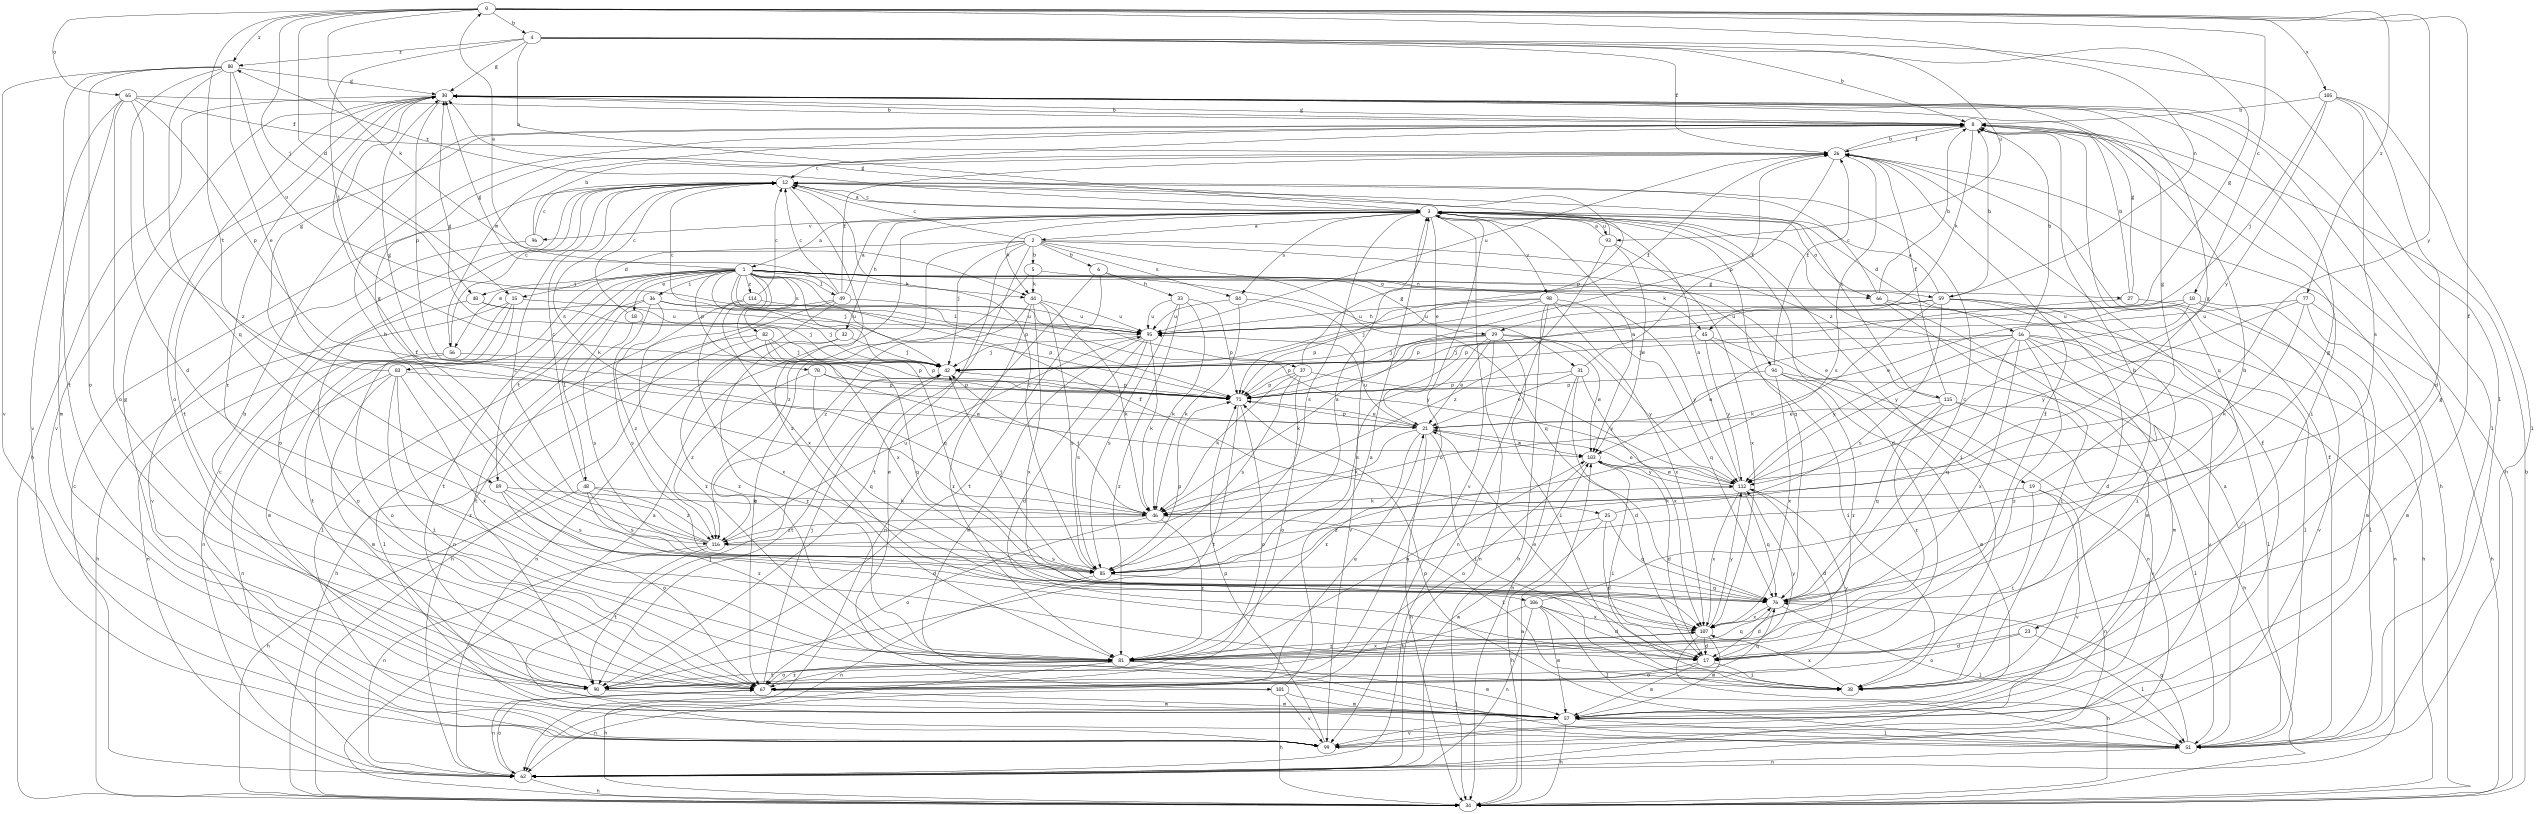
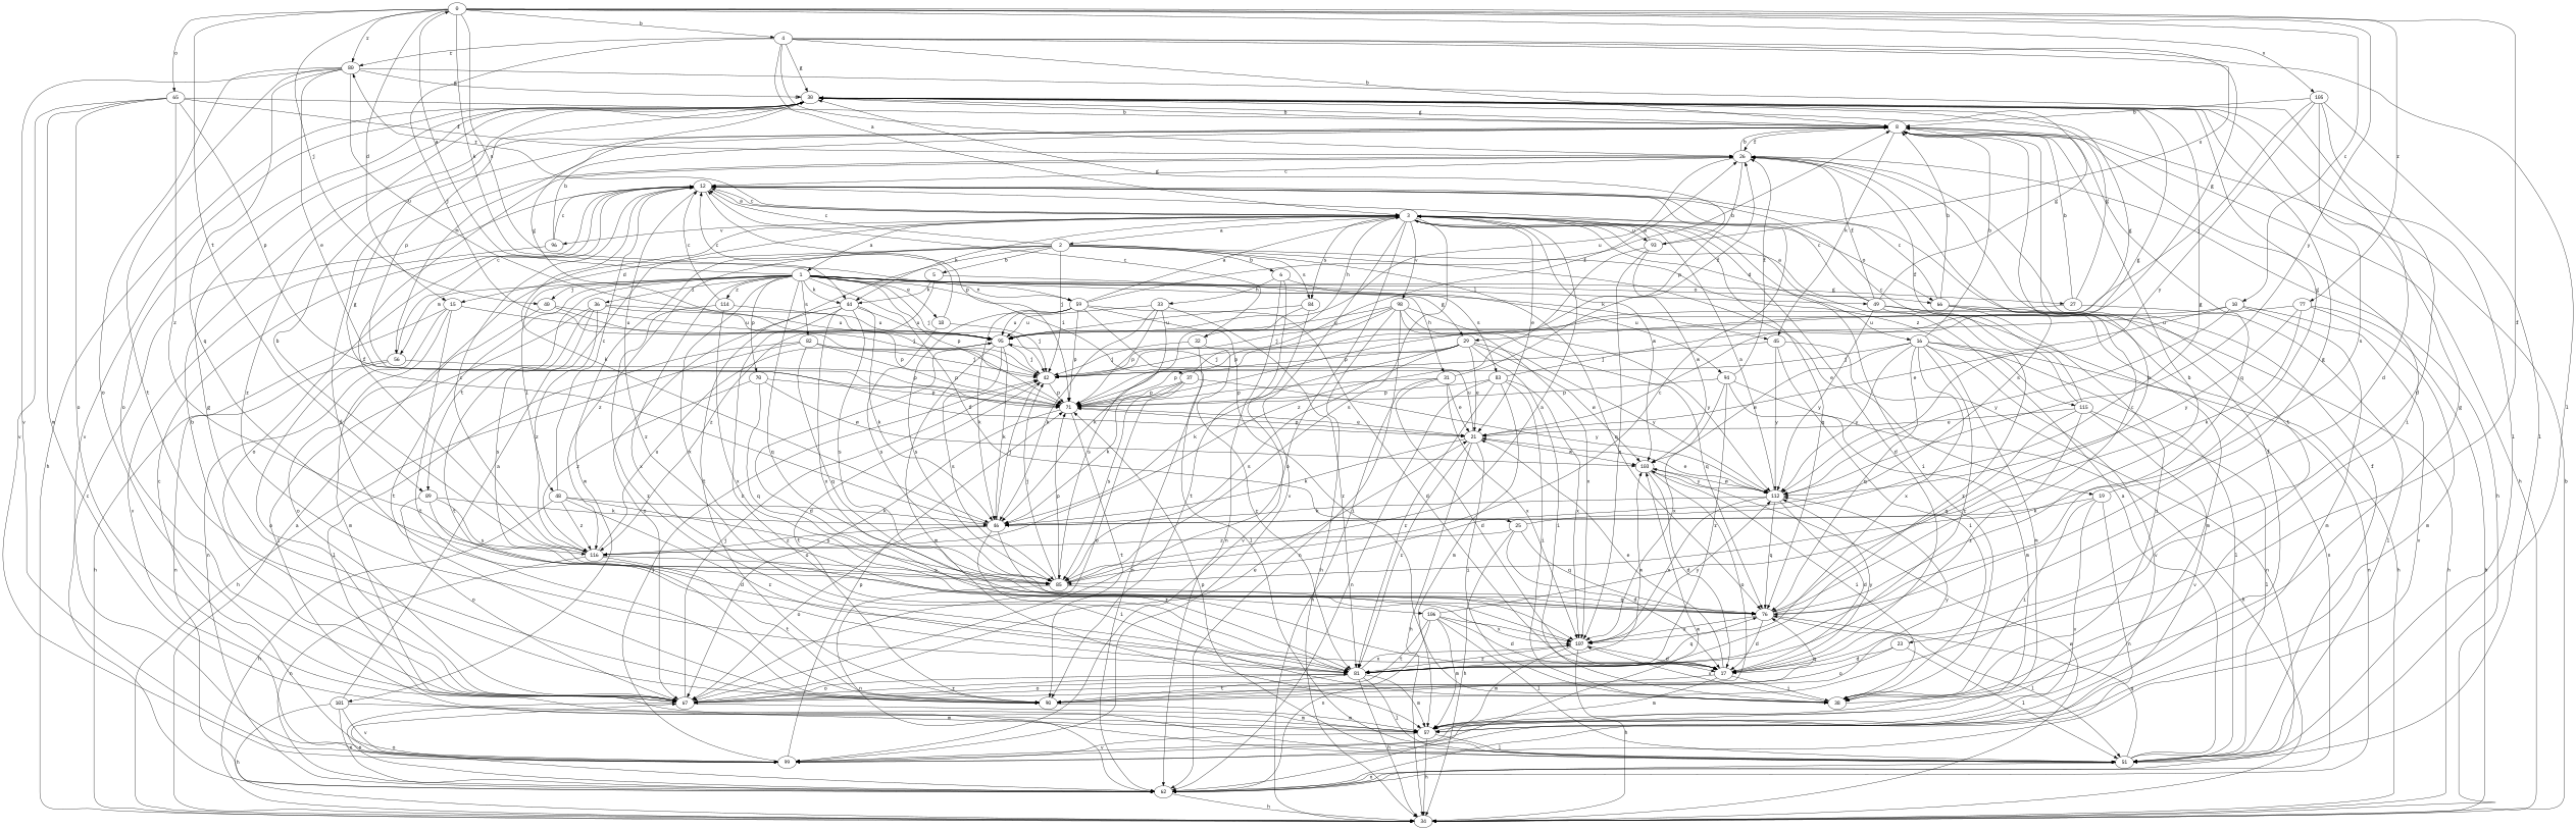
  strict digraph {
    fontname="IBM Plex Mono"
    node [fontname="IBM Plex Mono"]
    edge [fontname="IBM Plex Mono"]
    0
    4
    10
    15
    23
    40
    44
    59
    65
    77
    80
    89
    105
    112
    29
    42
    3
    93
    8
    26
    30
    51
    21
    99
    57
    95
    90
    62
    34
    17
    67
    107
    85
    46
    81
    71
    38
    116
    76
    103
    1
    18
    25
    27
    31
    36
    37
    48
    49
    56
    66
    70
    82
    83
    106
    114
    12
    2
    5
    6
    19
    84
    101
    115
    45
    33
    94
    16
    32
    96
    98
    0 -> 4 [label=b]
    0 -> 10 [label=c]
    0 -> 15 [label=d]
    0 -> 23 [label=f]
    0 -> 40 [label=j]
    0 -> 44 [label=k]
    0 -> 59 [label=n]
    0 -> 65 [label=o]
    0 -> 77 [label=r]
    0 -> 80 [label=r]
    0 -> 89 [label=t]
    0 -> 105 [label=x]
    0 -> 112 [label=y]
    4 -> 80 [label=r]
    4 -> 29 [label=g]
    4 -> 42 [label=j]
    4 -> 3 [label=a]
    4 -> 93 [label=u]
    4 -> 8 [label=b]
    4 -> 26 [label=f]
    4 -> 30 [label=g]
    4 -> 51 [label=l]
    10 -> 112 [label=y]
    10 -> 21 [label=e]
    10 -> 99 [label=v]
    10 -> 57 [label=m]
    10 -> 95 [label=u]
    15 -> 57 [label=m]
    15 -> 95 [label=u]
    15 -> 90 [label=t]
    15 -> 62 [label=n]
    15 -> 34 [label=h]
    23 -> 51 [label=l]
    23 -> 17 [label=d]
    23 -> 67 [label=o]
    40 -> 42 [label=j]
    40 -> 95 [label=u]
    40 -> 67 [label=o]
    44 -> 95 [label=u]
    44 -> 67 [label=o]
    44 -> 107 [label=x]
    44 -> 85 [label=s]
    44 -> 46 [label=k]
    44 -> 81 [label=r]
    59 -> 3 [label=a]
    59 -> 8 [label=b]
    59 -> 51 [label=l]
    59 -> 95 [label=u]
    59 -> 17 [label=d]
    59 -> 85 [label=s]
    59 -> 46 [label=k]
    59 -> 71 [label=p]
    59 -> 38 [label=i]
    65 -> 8 [label=b]
    65 -> 26 [label=f]
    65 -> 99 [label=v]
    65 -> 57 [label=m]
    65 -> 67 [label=o]
    65 -> 71 [label=p]
    65 -> 116 [label=z]
    77 -> 112 [label=y]
    77 -> 57 [label=m]
    77 -> 95 [label=u]
    77 -> 34 [label=h]
    77 -> 46 [label=k]
    80 -> 30 [label=g]
    80 -> 21 [label=e]
    80 -> 99 [label=v]
    80 -> 95 [label=u]
    80 -> 90 [label=t]
    80 -> 17 [label=d]
    80 -> 67 [label=o]
    80 -> 76 [label=q]
    89 -> 17 [label=d]
    89 -> 67 [label=o]
    89 -> 85 [label=s]
    89 -> 46 [label=k]
    105 -> 112 [label=y]
    105 -> 42 [label=j]
    105 -> 8 [label=b]
    105 -> 51 [label=l]
    105 -> 17 [label=d]
    105 -> 85 [label=s]
    112 -> 3 [label=a]
    112 -> 21 [label=e]
    112 -> 17 [label=d]
    112 -> 107 [label=x]
    112 -> 46 [label=k]
    112 -> 76 [label=q]
    112 -> 103 [label=w]
    29 -> 112 [label=y]
    29 -> 42 [label=j]
    29 -> 21 [label=e]
-   29 -> 62 [label=n]
    29 -> 85 [label=s]
    29 -> 46 [label=k]
    29 -> 71 [label=p]
    29 -> 38 [label=i]
    29 -> 103 [label=w]
    42 -> 30 [label=g]
    42 -> 90 [label=t]
    42 -> 71 [label=p]
    3 -> 44 [label=k]
    3 -> 80 [label=r]
    3 -> 93 [label=u]
    3 -> 21 [label=e]
    3 -> 99 [label=v]
    3 -> 17 [label=d]
    3 -> 67 [label=o]
    3 -> 85 [label=s]
    3 -> 38 [label=i]
    3 -> 76 [label=q]
    3 -> 103 [label=w]
    3 -> 1 [label=a]
    3 -> 66 [label=o]
    3 -> 12 [label=c]
    3 -> 2 [label=a]
    3 -> 84 [label=s]
    3 -> 16 [label=d]
    3 -> 32 [label=h]
    3 -> 96 [label=v]
    3 -> 98 [label=v]
    93 -> 3 [label=a]
    93 -> 30 [label=g]
    93 -> 107 [label=x]
    93 -> 116 [label=z]
    93 -> 103 [label=w]
    8 -> 26 [label=f]
    8 -> 30 [label=g]
    8 -> 90 [label=t]
    8 -> 34 [label=h]
    8 -> 38 [label=i]
    8 -> 76 [label=q]
    8 -> 56 [label=m]
    8 -> 45 [label=k]
    26 -> 8 [label=b]
    26 -> 95 [label=u]
    26 -> 34 [label=h]
    26 -> 85 [label=s]
    26 -> 71 [label=p]
    26 -> 12 [label=c]
    30 -> 8 [label=b]
    30 -> 51 [label=l]
    30 -> 99 [label=v]
    30 -> 34 [label=h]
    30 -> 67 [label=o]
    30 -> 81 [label=r]
    30 -> 71 [label=p]
    51 -> 3 [label=a]
    51 -> 26 [label=f]
    51 -> 62 [label=n]
    51 -> 71 [label=p]
    51 -> 76 [label=q]
    21 -> 30 [label=g]
    21 -> 95 [label=u]
    21 -> 34 [label=h]
    21 -> 46 [label=k]
    21 -> 81 [label=r]
    21 -> 71 [label=p]
    21 -> 38 [label=i]
    21 -> 103 [label=w]
    99 -> 42 [label=j]
    99 -> 71 [label=p]
    99 -> 12 [label=c]
    57 -> 26 [label=f]
    57 -> 51 [label=l]
    57 -> 99 [label=v]
    57 -> 34 [label=h]
    95 -> 42 [label=j]
    95 -> 57 [label=m]
    95 -> 17 [label=d]
    95 -> 85 [label=s]
    95 -> 46 [label=k]
    90 -> 112 [label=y]
    90 -> 30 [label=g]
    90 -> 57 [label=m]
    90 -> 76 [label=q]
    62 -> 34 [label=h]
    62 -> 67 [label=o]
    62 -> 103 [label=w]
    62 -> 12 [label=c]
    34 -> 3 [label=a]
    34 -> 8 [label=b]
    34 -> 103 [label=w]
    17 -> 112 [label=y]
    17 -> 21 [label=e]
    17 -> 57 [label=m]
    17 -> 67 [label=o]
    17 -> 38 [label=i]
    67 -> 42 [label=j]
    67 -> 8 [label=b]
    67 -> 21 [label=e]
    67 -> 57 [label=m]
    67 -> 62 [label=n]
    67 -> 81 [label=r]
    107 -> 112 [label=y]
    107 -> 57 [label=m]
    107 -> 34 [label=h]
    107 -> 17 [label=d]
    107 -> 81 [label=r]
    85 -> 42 [label=j]
    85 -> 3 [label=a]
    85 -> 62 [label=n]
    85 -> 71 [label=p]
    85 -> 76 [label=q]
    85 -> 12 [label=c]
    46 -> 42 [label=j]
    46 -> 30 [label=g]
    46 -> 67 [label=o]
    46 -> 81 [label=r]
    46 -> 38 [label=i]
    46 -> 116 [label=z]
    81 -> 26 [label=f]
    81 -> 51 [label=l]
    81 -> 57 [label=m]
    81 -> 90 [label=t]
    81 -> 34 [label=h]
    81 -> 67 [label=o]
    81 -> 107 [label=x]
    81 -> 76 [label=q]
    81 -> 103 [label=w]
    71 -> 21 [label=e]
    71 -> 90 [label=t]
    71 -> 67 [label=o]
    38 -> 30 [label=g]
    38 -> 107 [label=x]
    116 -> 8 [label=b]
    116 -> 26 [label=f]
    116 -> 95 [label=u]
    116 -> 90 [label=t]
    116 -> 62 [label=n]
    116 -> 85 [label=s]
    116 -> 12 [label=c]
    76 -> 8 [label=b]
    76 -> 30 [label=g]
    76 -> 51 [label=l]
    76 -> 17 [label=d]
    76 -> 107 [label=x]
    76 -> 12 [label=c]
    103 -> 112 [label=y]
    103 -> 17 [label=d]
    103 -> 67 [label=o]
    103 -> 38 [label=i]
    1 -> 0 [label=a]
    1 -> 40 [label=j]
    1 -> 44 [label=k]
    1 -> 59 [label=n]
    1 -> 89 [label=t]
    1 -> 29 [label=g]
    1 -> 42 [label=j]
    1 -> 90 [label=t]
    1 -> 107 [label=x]
    1 -> 71 [label=p]
    1 -> 76 [label=q]
    1 -> 18 [label=e]
    1 -> 25 [label=f]
    1 -> 27 [label=g]
    1 -> 31 [label=h]
    1 -> 36 [label=i]
    1 -> 37 [label=i]
    1 -> 48 [label=l]
    1 -> 49 [label=l]
    1 -> 56 [label=m]
    1 -> 66 [label=o]
    1 -> 70 [label=p]
    1 -> 82 [label=s]
    1 -> 83 [label=s]
    1 -> 106 [label=x]
    1 -> 114 [label=z]
    18 -> 42 [label=j]
    18 -> 85 [label=s]
    18 -> 12 [label=c]
    25 -> 30 [label=g]
    25 -> 34 [label=h]
    25 -> 17 [label=d]
    25 -> 116 [label=z]
    25 -> 76 [label=q]
    27 -> 8 [label=b]
    27 -> 30 [label=g]
    27 -> 51 [label=l]
    27 -> 71 [label=p]
    31 -> 26 [label=f]
    31 -> 21 [label=e]
    31 -> 34 [label=h]
    31 -> 17 [label=d]
    31 -> 107 [label=x]
    31 -> 71 [label=p]
    36 -> 51 [label=l]
    36 -> 95 [label=u]
    36 -> 90 [label=t]
    36 -> 85 [label=s]
    36 -> 71 [label=p]
    36 -> 116 [label=z]
    37 -> 112 [label=y]
    37 -> 26 [label=f]
    37 -> 67 [label=o]
    37 -> 85 [label=s]
    37 -> 46 [label=k]
    37 -> 71 [label=p]
    48 -> 34 [label=h]
    48 -> 85 [label=s]
    48 -> 46 [label=k]
    48 -> 81 [label=r]
    48 -> 116 [label=z]
    48 -> 12 [label=c]
    49 -> 112 [label=y]
    49 -> 3 [label=a]
    49 -> 26 [label=f]
    49 -> 30 [label=g]
    49 -> 62 [label=n]
    49 -> 34 [label=h]
    49 -> 81 [label=r]
    49 -> 12 [label=c]
    56 -> 62 [label=n]
    56 -> 67 [label=o]
    56 -> 71 [label=p]
    56 -> 12 [label=c]
    66 -> 8 [label=b]
    66 -> 57 [label=m]
    66 -> 34 [label=h]
    66 -> 38 [label=i]
    66 -> 12 [label=c]
    70 -> 71 [label=p]
    70 -> 116 [label=z]
    70 -> 76 [label=q]
    70 -> 103 [label=w]
    82 -> 42 [label=j]
    82 -> 51 [label=l]
    82 -> 34 [label=h]
    82 -> 71 [label=p]
    82 -> 76 [label=q]
    83 -> 30 [label=g]
    83 -> 57 [label=m]
    83 -> 62 [label=n]
    83 -> 107 [label=x]
    83 -> 81 [label=r]
    83 -> 71 [label=p]
    83 -> 38 [label=i]
    106 -> 8 [label=b]
    106 -> 51 [label=l]
    106 -> 57 [label=m]
    106 -> 90 [label=t]
    106 -> 62 [label=n]
    106 -> 17 [label=d]
    106 -> 107 [label=x]
    114 -> 95 [label=u]
    114 -> 107 [label=x]
    114 -> 81 [label=r]
    114 -> 12 [label=c]
    12 -> 3 [label=a]
    12 -> 67 [label=o]
    12 -> 46 [label=k]
    12 -> 81 [label=r]
    12 -> 71 [label=p]
    2 -> 15 [label=d]
    2 -> 42 [label=j]
    2 -> 90 [label=t]
    2 -> 116 [label=z]
    2 -> 76 [label=q]
    2 -> 12 [label=c]
    2 -> 5 [label=b]
    2 -> 6 [label=b]
    2 -> 19 [label=e]
    2 -> 84 [label=s]
    2 -> 101 [label=w]
    2 -> 115 [label=z]
    5 -> 44 [label=k]
    5 -> 116 [label=z]
    5 -> 45 [label=k]
    6 -> 90 [label=t]
    6 -> 62 [label=n]
    6 -> 33 [label=h]
    6 -> 94 [label=u]
    19 -> 30 [label=g]
    19 -> 99 [label=v]
    19 -> 62 [label=n]
    19 -> 46 [label=k]
    19 -> 38 [label=i]
    84 -> 99 [label=v]
    84 -> 95 [label=u]
    84 -> 46 [label=k]
    101 -> 3 [label=a]
    101 -> 99 [label=v]
    101 -> 57 [label=m]
    101 -> 62 [label=n]
    101 -> 34 [label=h]
    115 -> 26 [label=f]
    115 -> 51 [label=l]
    115 -> 21 [label=e]
    115 -> 99 [label=v]
    115 -> 81 [label=r]
    115 -> 76 [label=q]
    115 -> 12 [label=c]
    45 -> 112 [label=y]
    45 -> 42 [label=j]
    45 -> 62 [label=n]
    45 -> 38 [label=i]
    33 -> 95 [label=u]
    33 -> 85 [label=s]
    33 -> 46 [label=k]
    33 -> 81 [label=r]
    33 -> 71 [label=p]
    94 -> 26 [label=f]
    94 -> 57 [label=m]
    94 -> 34 [label=h]
    94 -> 107 [label=x]
    94 -> 81 [label=r]
    94 -> 71 [label=p]
    16 -> 112 [label=y]
    16 -> 42 [label=j]
    16 -> 8 [label=b]
    16 -> 51 [label=l]
    16 -> 99 [label=v]
    16 -> 57 [label=m]
    16 -> 62 [label=n]
    16 -> 107 [label=x]
    16 -> 81 [label=r]
    16 -> 76 [label=q]
    16 -> 103 [label=w]
    32 -> 42 [label=j]
    32 -> 62 [label=n]
    32 -> 81 [label=r]
    32 -> 12 [label=c]
    96 -> 8 [label=b]
    96 -> 99 [label=v]
    96 -> 12 [label=c]
    98 -> 112 [label=y]
    98 -> 42 [label=j]
    98 -> 95 [label=u]
    98 -> 62 [label=n]
    98 -> 34 [label=h]
    98 -> 107 [label=x]
    98 -> 71 [label=p]
    98 -> 76 [label=q]
  }
